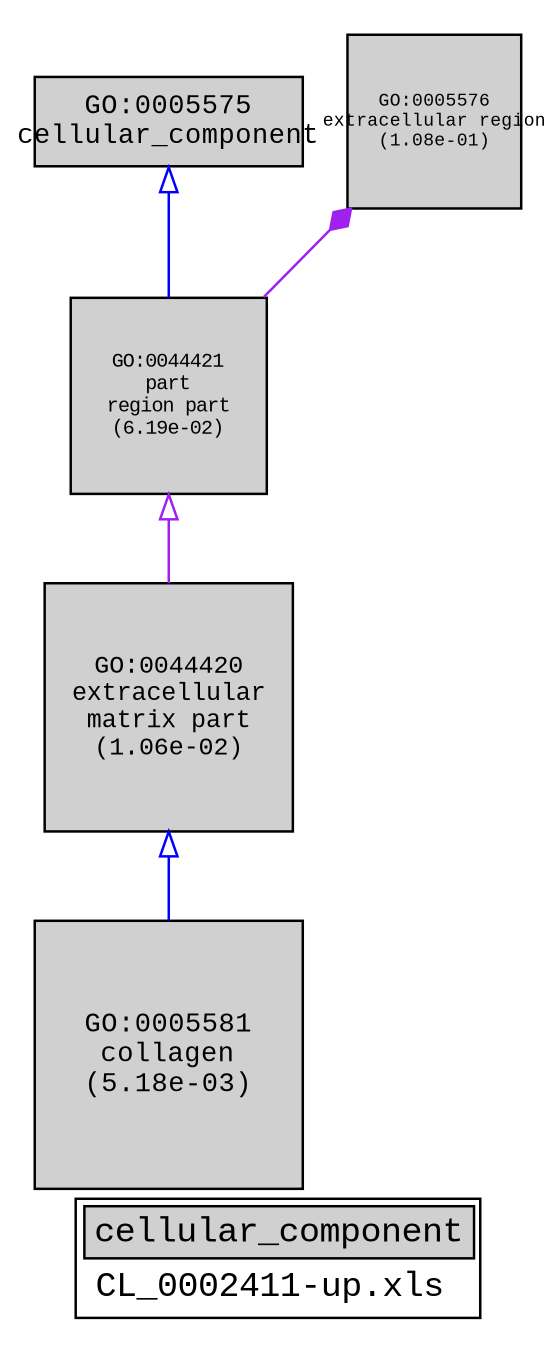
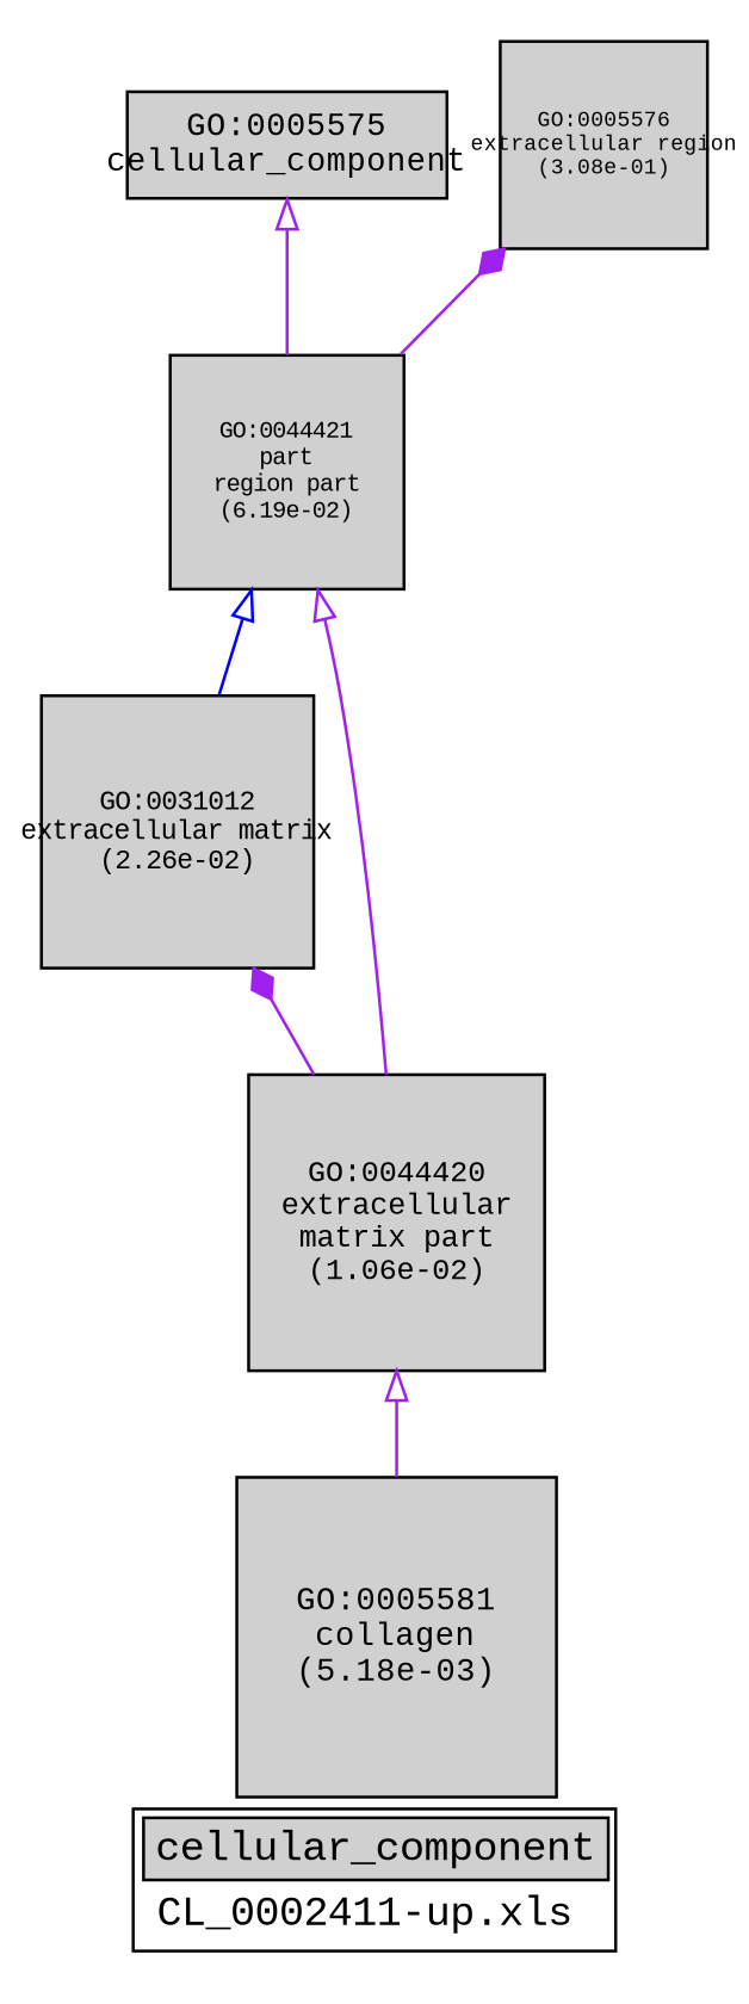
  digraph {
    bgcolor="#FFFFFF"
    fontname="Liberation Mono"
    label=<<TABLE COLOR="black" BGCOLOR="white"><TR><TD COLSPAN="2" BGCOLOR="#D0D0D0"><FONT COLOR="black">cellular_component</FONT></TD></TR><TR><TD BORDER="0">CL_0002411-up.xls</TD></TR></TABLE>>
    node [color=black fillcolor="#D0D0D0" fixedsize=true fontcolor=black fontname="Liberation Mono" fontsize=10.8 shape=box style=filled]
    edge [arrowtail=empty color=blue dir=back fontname="Liberation Mono" weight=5.0]
    n1 [label=<<TABLE BORDER="0"><TR><TD>GO:0005575<BR/>cellular_component</TD></TR></TABLE>> width=1.5]
-   n2 [fontsize=7.0499492469 height=0.979159617625 label=<<TABLE BORDER="0"><TR><TD>GO:0005576<BR/>extracellular region<BR/>(1.08e-01)</TD></TR></TABLE>> width=0.979159617625]
+   n2 [fontsize=7.0499492469 height=0.979159617625 label=<<TABLE BORDER="0"><TR><TD>GO:0005576<BR/>extracellular region<BR/>(3.08e-01)</TD></TR></TABLE>> width=0.979159617625]
    n3 [height=1.5 label=<<TABLE BORDER="0"><TR><TD>GO:0005581<BR/>collagen<BR/>(5.18e-03)</TD></TR></TABLE>> width=1.5]
    n4 [fontsize=7.86672582127 height=1.09260080851 label=<<TABLE BORDER="0"><TR><TD>GO:0044421<BR/>part<BR/>region part<BR/>(6.19e-02)</TD></TR></TABLE>> width=1.09260080851]
+   n5 [fontsize=9.17319472943 height=1.27405482353 label=<<TABLE BORDER="0"><TR><TD>GO:0031012<BR/>extracellular matrix<BR/>(2.26e-02)</TD></TR></TABLE>> width=1.27405482353]
    n6 [fontsize=10.0410515967 height=1.39459049955 label=<<TABLE BORDER="0"><TR><TD>GO:0044420<BR/>extracellular<BR/>matrix part<BR/>(1.06e-02)</TD></TR></TABLE>> width=1.39459049955]
    subgraph sub_1 {
      n1
      n2
      n3
      n4
+     n5
      n6
    }
    subgraph sub_2 {
      subgraph sub_3 {
        subgraph sub_4 {
        }
        subgraph sub_5 {
        }
      }
      subgraph sub_6 {
        n2
        n3
        n4
+       n5
        n6
      }
      subgraph sub_7 {
        n1
        n2
        n3
        n4
+       n5
        n6
      }
    }
-   n1 -> n4
+   n1 -> n4 [color=purple]
    n2 -> n4 [arrowtail=diamond color=purple weight=2.5]
+   n4 -> n5
    n4 -> n6 [color=purple]
-   n6 -> n3
+   n5 -> n6 [arrowtail=diamond color=purple weight=2.5]
+   n6 -> n3 [color=purple]
  }
